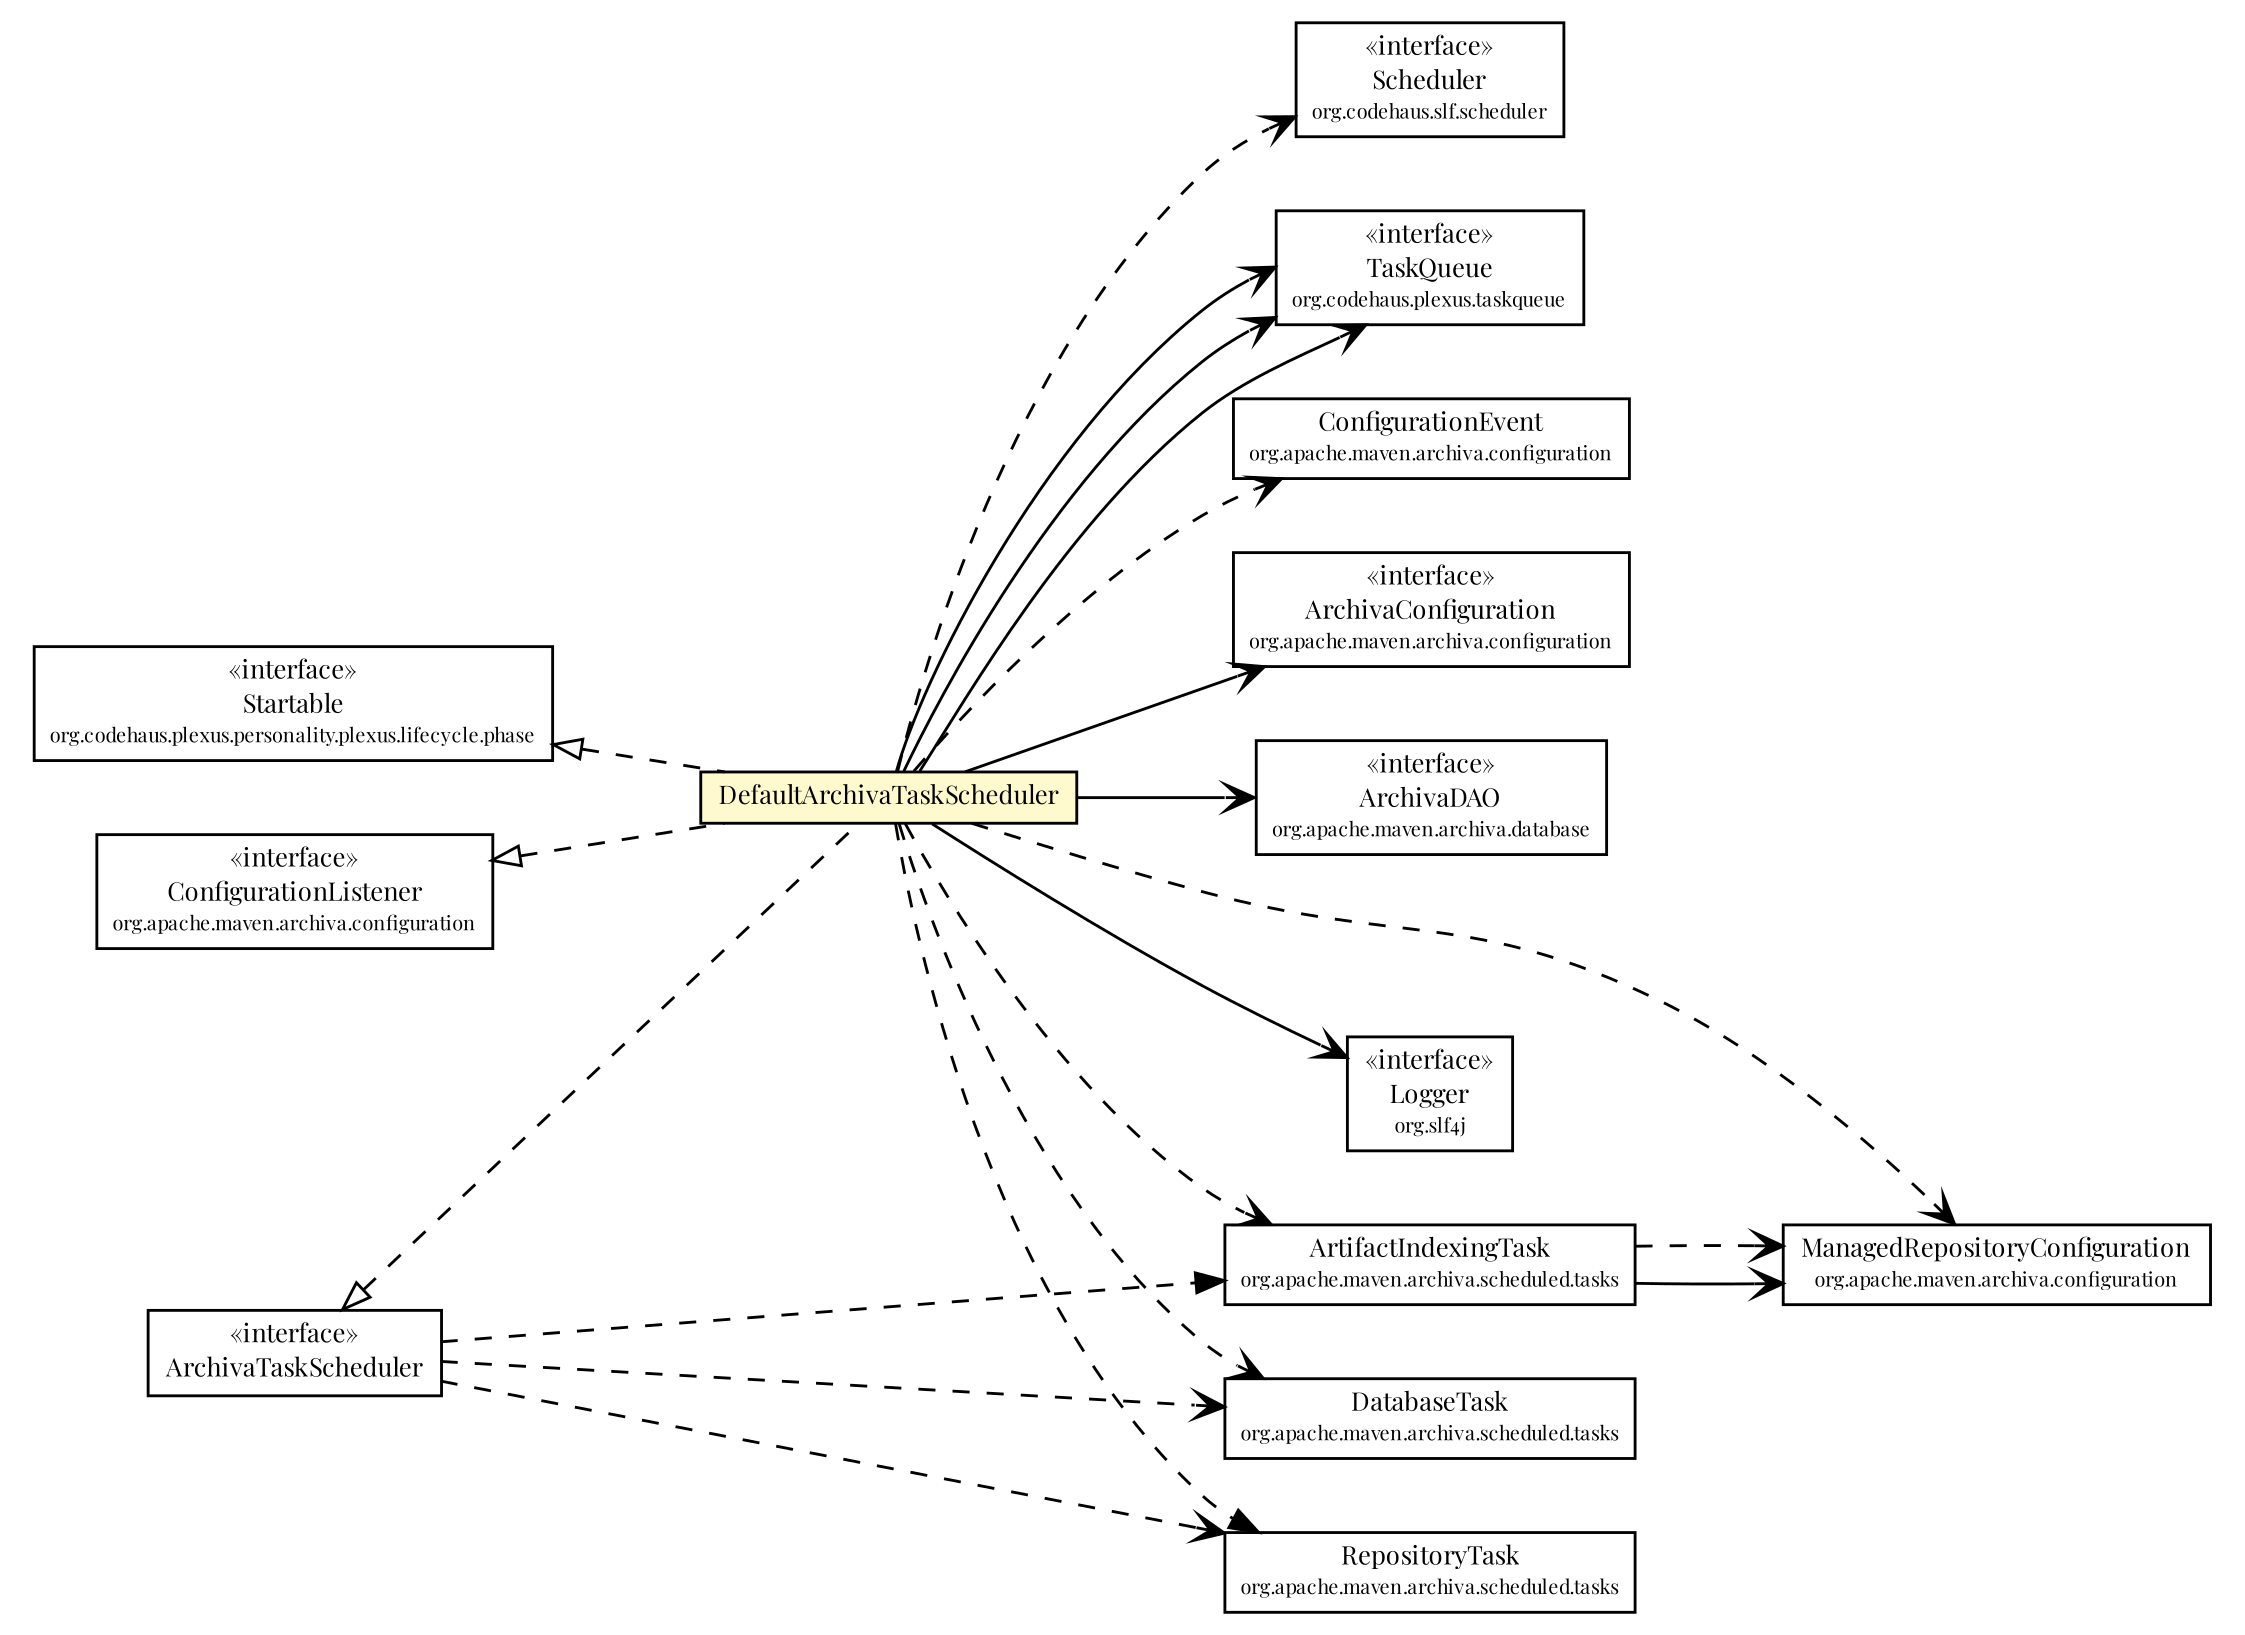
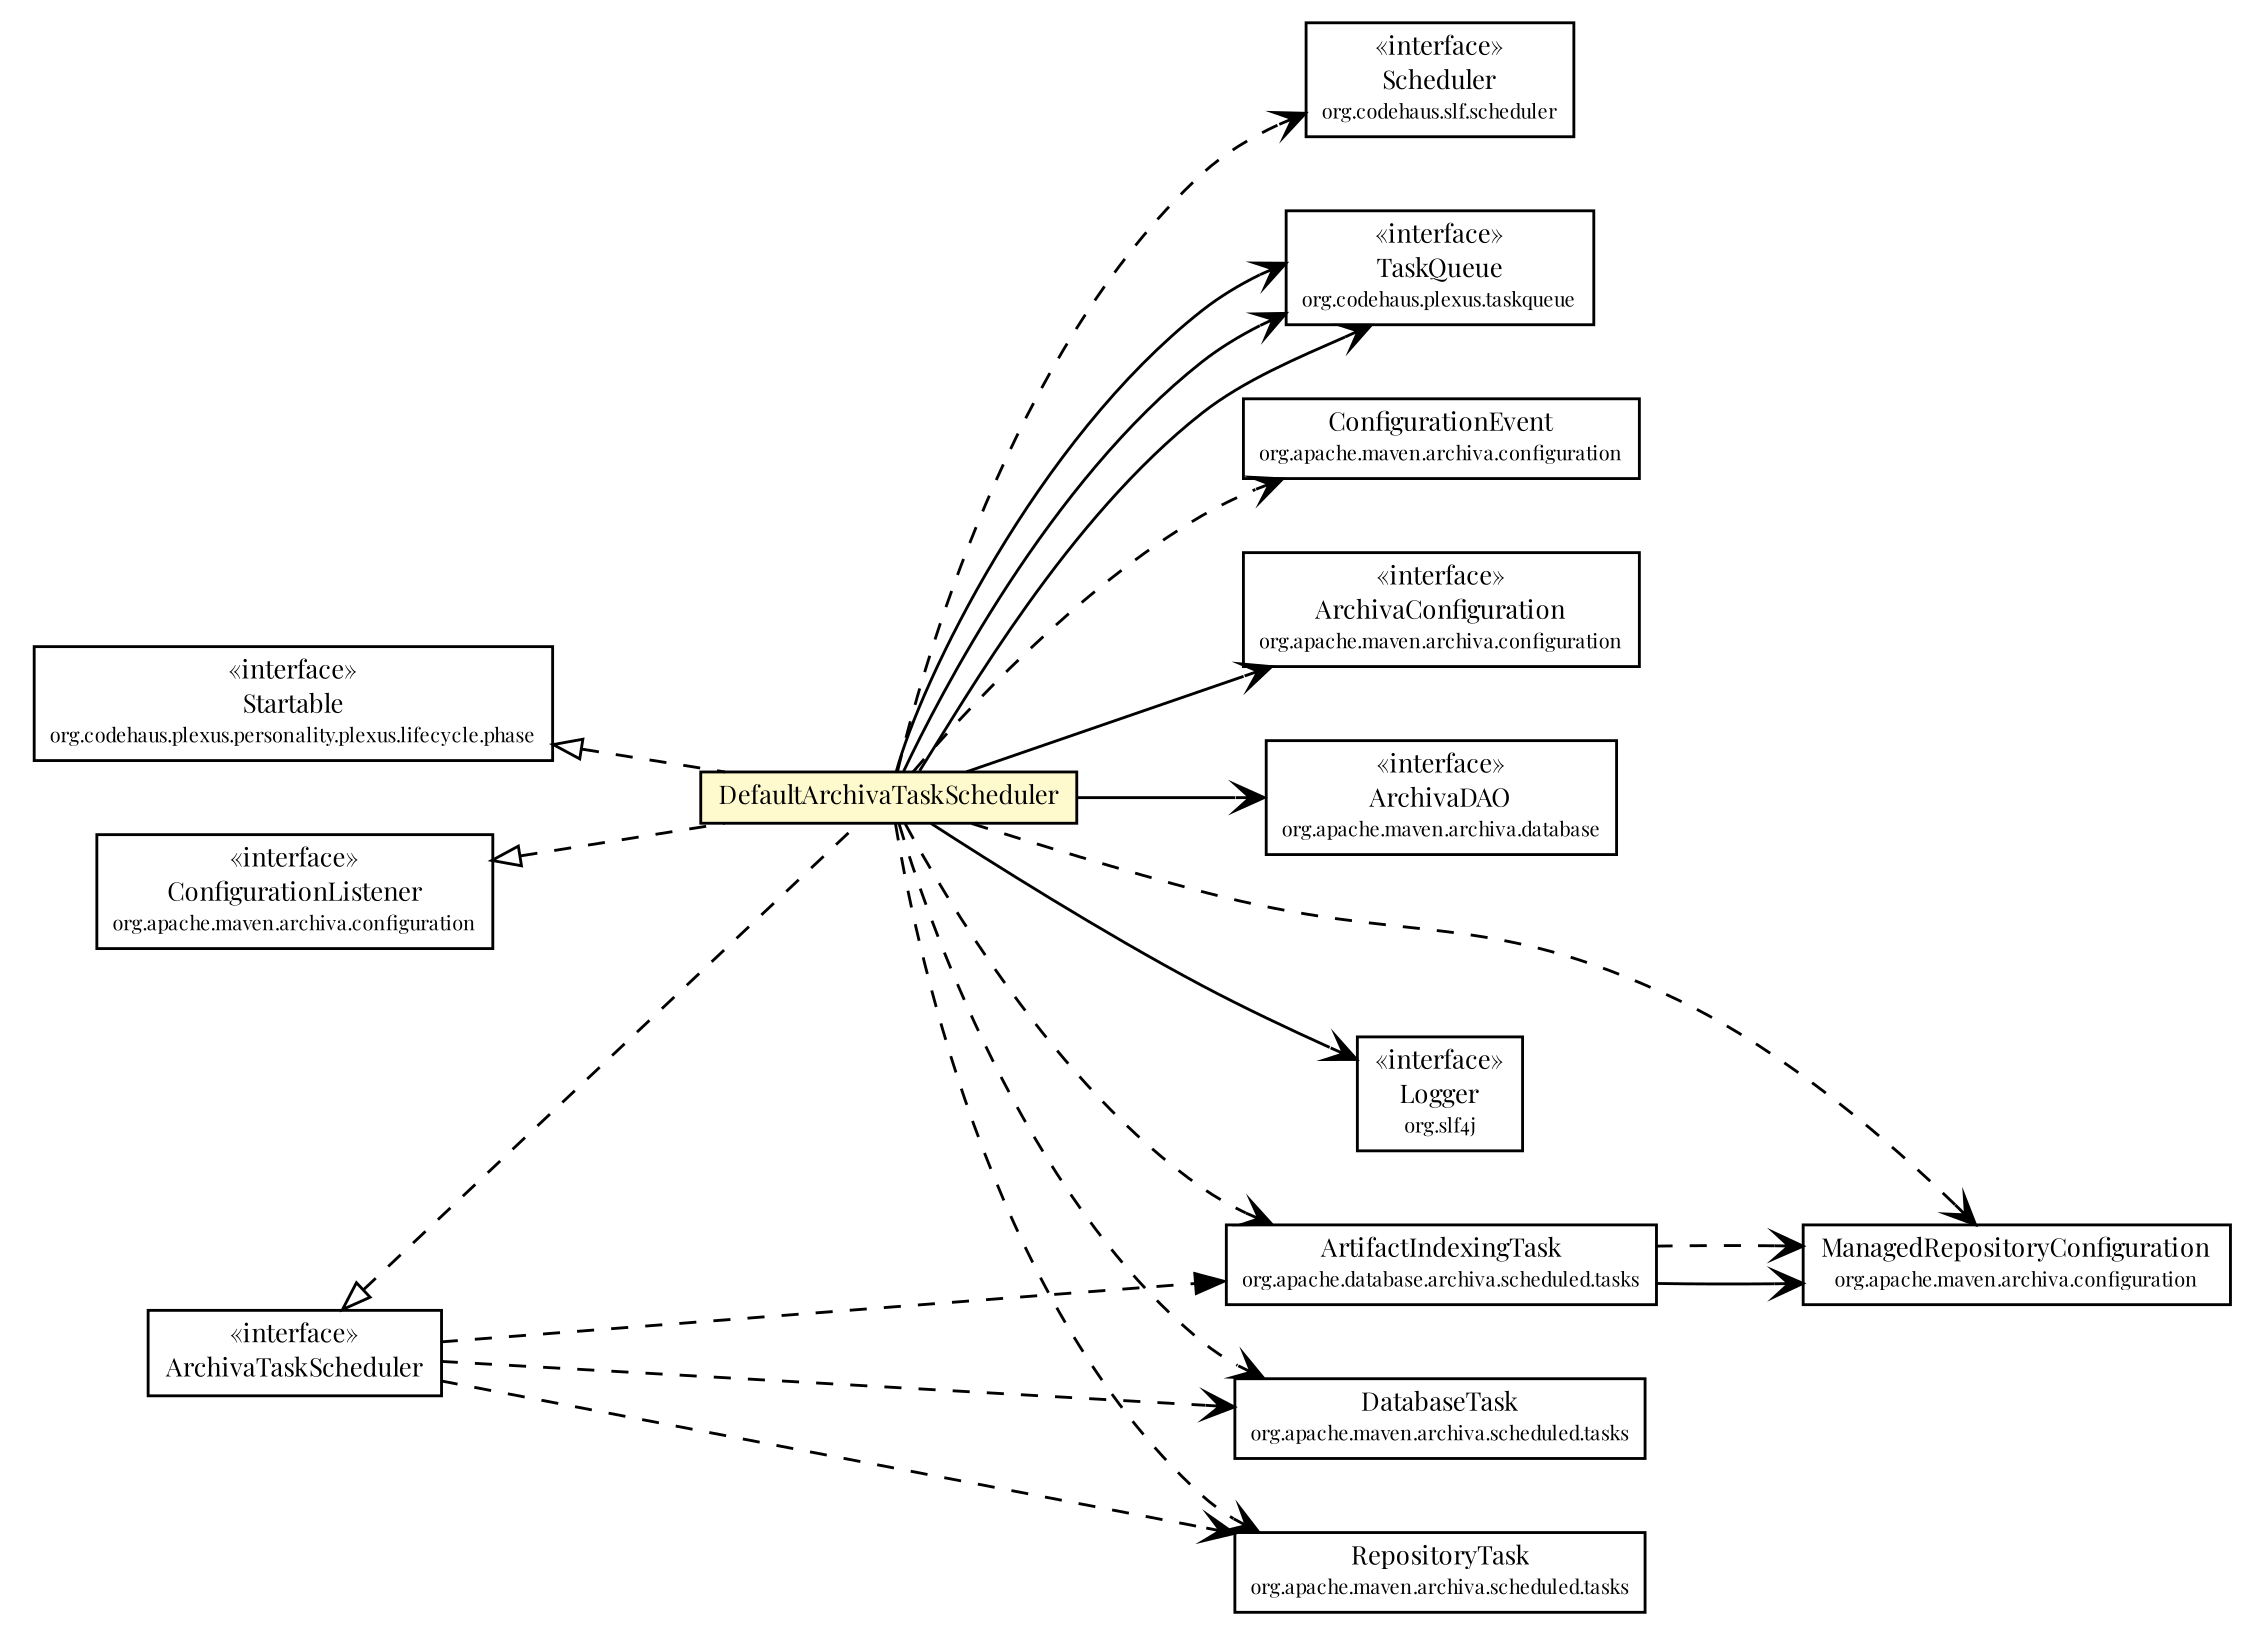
  digraph {
    fontname="Playfair Display"
    rankdir=LR
    node [fontcolor=black fontname="Playfair Display" fontsize=9.0 shape=plaintext]
    edge [fontname="Playfair Display" fontsize=10.0 headport=p labelfontname=Helvetica labelfontsize=10 style=dashed tailport=p arrowhead=open color=black fontcolor=black]
    n1 [label=<<table border="0" cellborder="1" cellspacing="0" cellpadding="2" port="p" href="../configuration/ConfigurationListener.html"> 		<tr><td><table border="0" cellspacing="0" cellpadding="1"> 			<tr><td> &laquo;interface&raquo; </td></tr> 			<tr><td> ConfigurationListener </td></tr> 			<tr><td><font point-size="7.0"> org.apache.maven.archiva.configuration </font></td></tr> 		</table></td></tr> 		</table>>]
    n2 [label=<<table border="0" cellborder="1" cellspacing="0" cellpadding="2" port="p" bgcolor="lemonChiffon" href="./DefaultArchivaTaskScheduler.html"> 		<tr><td><table border="0" cellspacing="0" cellpadding="1"> 			<tr><td> DefaultArchivaTaskScheduler </td></tr> 		</table></td></tr> 		</table>>]
    n3 [label=<<table border="0" cellborder="1" cellspacing="0" cellpadding="2" port="p" href="../configuration/ConfigurationEvent.html"> 		<tr><td><table border="0" cellspacing="0" cellpadding="1"> 			<tr><td> ConfigurationEvent </td></tr> 			<tr><td><font point-size="7.0"> org.apache.maven.archiva.configuration </font></td></tr> 		</table></td></tr> 		</table>>]
    n4 [label=<<table border="0" cellborder="1" cellspacing="0" cellpadding="2" port="p" href="../configuration/ArchivaConfiguration.html"> 		<tr><td><table border="0" cellspacing="0" cellpadding="1"> 			<tr><td> &laquo;interface&raquo; </td></tr> 			<tr><td> ArchivaConfiguration </td></tr> 			<tr><td><font point-size="7.0"> org.apache.maven.archiva.configuration </font></td></tr> 		</table></td></tr> 		</table>>]
    n5 [label=<<table border="0" cellborder="1" cellspacing="0" cellpadding="2" port="p" href="../database/ArchivaDAO.html"> 		<tr><td><table border="0" cellspacing="0" cellpadding="1"> 			<tr><td> &laquo;interface&raquo; </td></tr> 			<tr><td> ArchivaDAO </td></tr> 			<tr><td><font point-size="7.0"> org.apache.maven.archiva.database </font></td></tr> 		</table></td></tr> 		</table>>]
    n6 [label=<<table border="0" cellborder="1" cellspacing="0" cellpadding="2" port="p" href="./tasks/RepositoryTask.html"> 		<tr><td><table border="0" cellspacing="0" cellpadding="1"> 			<tr><td> RepositoryTask </td></tr> 			<tr><td><font point-size="7.0"> org.apache.maven.archiva.scheduled.tasks </font></td></tr> 		</table></td></tr> 		</table>>]
    n7 [label=<<table border="0" cellborder="1" cellspacing="0" cellpadding="2" port="p" href="./tasks/DatabaseTask.html"> 		<tr><td><table border="0" cellspacing="0" cellpadding="1"> 			<tr><td> DatabaseTask </td></tr> 			<tr><td><font point-size="7.0"> org.apache.maven.archiva.scheduled.tasks </font></td></tr> 		</table></td></tr> 		</table>>]
-   n8 [label=<<table border="0" cellborder="1" cellspacing="0" cellpadding="2" port="p" href="./tasks/ArtifactIndexingTask.html"> 		<tr><td><table border="0" cellspacing="0" cellpadding="1"> 			<tr><td> ArtifactIndexingTask </td></tr> 			<tr><td><font point-size="7.0"> org.apache.maven.archiva.scheduled.tasks </font></td></tr> 		</table></td></tr> 		</table>>]
+   n8 [label=<<table border="0" cellborder="1" cellspacing="0" cellpadding="2" port="p" href="./tasks/ArtifactIndexingTask.html"> 		<tr><td><table border="0" cellspacing="0" cellpadding="1"> 			<tr><td> ArtifactIndexingTask </td></tr> 			<tr><td><font point-size="7.0"> org.apache.database.archiva.scheduled.tasks </font></td></tr> 		</table></td></tr> 		</table>>]
    n9 [label=<<table border="0" cellborder="1" cellspacing="0" cellpadding="2" port="p" href="http://java.sun.com/j2se/1.4.2/docs/api/org/slf4j/Logger.html"> 		<tr><td><table border="0" cellspacing="0" cellpadding="1"> 			<tr><td> &laquo;interface&raquo; </td></tr> 			<tr><td> Logger </td></tr> 			<tr><td><font point-size="7.0"> org.slf4j </font></td></tr> 		</table></td></tr> 		</table>>]
    n10 [label=<<table border="0" cellborder="1" cellspacing="0" cellpadding="2" port="p" href="http://java.sun.com/j2se/1.4.2/docs/api/org/codehaus/plexus/scheduler/Scheduler.html"> 		<tr><td><table border="0" cellspacing="0" cellpadding="1"> 			<tr><td> &laquo;interface&raquo; </td></tr> 			<tr><td> Scheduler </td></tr> 			<tr><td><font point-size="7.0"> org.codehaus.slf.scheduler </font></td></tr> 		</table></td></tr> 		</table>>]
    n11 [label=<<table border="0" cellborder="1" cellspacing="0" cellpadding="2" port="p" href="http://java.sun.com/j2se/1.4.2/docs/api/org/codehaus/plexus/taskqueue/TaskQueue.html"> 		<tr><td><table border="0" cellspacing="0" cellpadding="1"> 			<tr><td> &laquo;interface&raquo; </td></tr> 			<tr><td> TaskQueue </td></tr> 			<tr><td><font point-size="7.0"> org.codehaus.plexus.taskqueue </font></td></tr> 		</table></td></tr> 		</table>>]
    n12 [label=<<table border="0" cellborder="1" cellspacing="0" cellpadding="2" port="p" href="http://java.sun.com/j2se/1.4.2/docs/api/org/apache/maven/archiva/configuration/ManagedRepositoryConfiguration.html"> 		<tr><td><table border="0" cellspacing="0" cellpadding="1"> 			<tr><td> ManagedRepositoryConfiguration </td></tr> 			<tr><td><font point-size="7.0"> org.apache.maven.archiva.configuration </font></td></tr> 		</table></td></tr> 		</table>>]
    n13 [label=<<table border="0" cellborder="1" cellspacing="0" cellpadding="2" port="p" href="./ArchivaTaskScheduler.html"> 		<tr><td><table border="0" cellspacing="0" cellpadding="1"> 			<tr><td> &laquo;interface&raquo; </td></tr> 			<tr><td> ArchivaTaskScheduler </td></tr> 		</table></td></tr> 		</table>>]
    n14 [label=<<table border="0" cellborder="1" cellspacing="0" cellpadding="2" port="p" href="http://java.sun.com/j2se/1.4.2/docs/api/org/codehaus/plexus/personality/plexus/lifecycle/phase/Startable.html"> 		<tr><td><table border="0" cellspacing="0" cellpadding="1"> 			<tr><td> &laquo;interface&raquo; </td></tr> 			<tr><td> Startable </td></tr> 			<tr><td><font point-size="7.0"> org.codehaus.plexus.personality.plexus.lifecycle.phase </font></td></tr> 		</table></td></tr> 		</table>>]
    n1 -> n2 [arrowtail=empty dir=back fontsize=10 arrowhead="" color="" fontcolor=""]
    n2 -> n3
    n2 -> n4 [style=""]
    n2 -> n5 [style=""]
-   n2 -> n6 [arrowhead=normal]
+   n2 -> n6
    n2 -> n7
    n2 -> n8
    n2 -> n9 [style=""]
    n2 -> n10
    n2 -> n11 [style=""]
    n2 -> n11 [style=""]
    n2 -> n11 [style=""]
    n2 -> n12
    n8 -> n12 [style=""]
    n8 -> n12
    n13 -> n2 [arrowtail=empty dir=back fontsize=10 arrowhead="" color="" fontcolor=""]
    n13 -> n6
    n13 -> n7
    n13 -> n8 [arrowhead=normal]
    n14 -> n2 [arrowtail=empty dir=back fontsize=10 arrowhead="" color="" fontcolor=""]
  }
